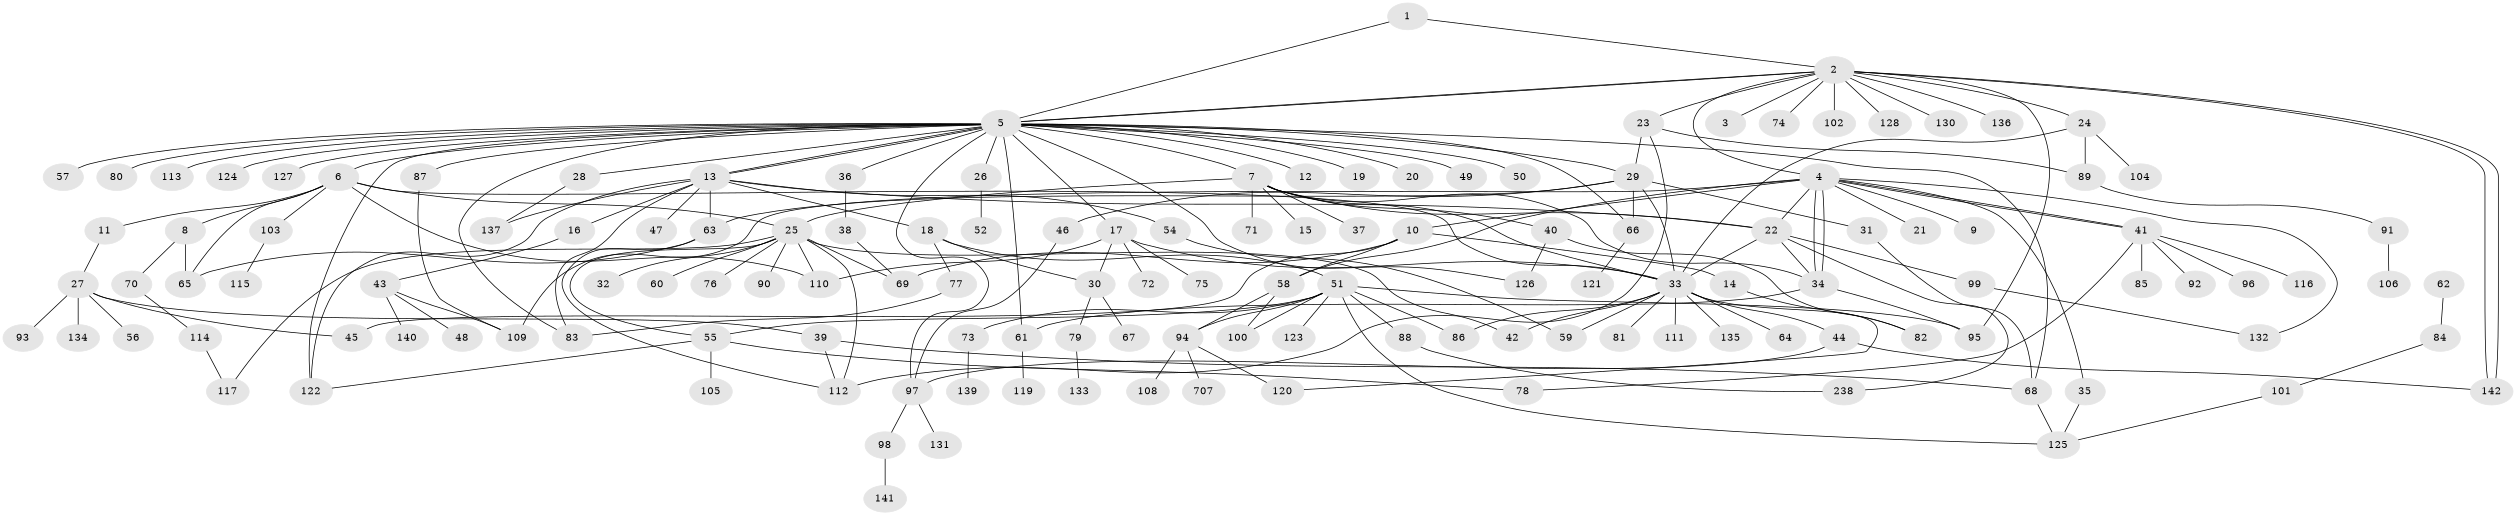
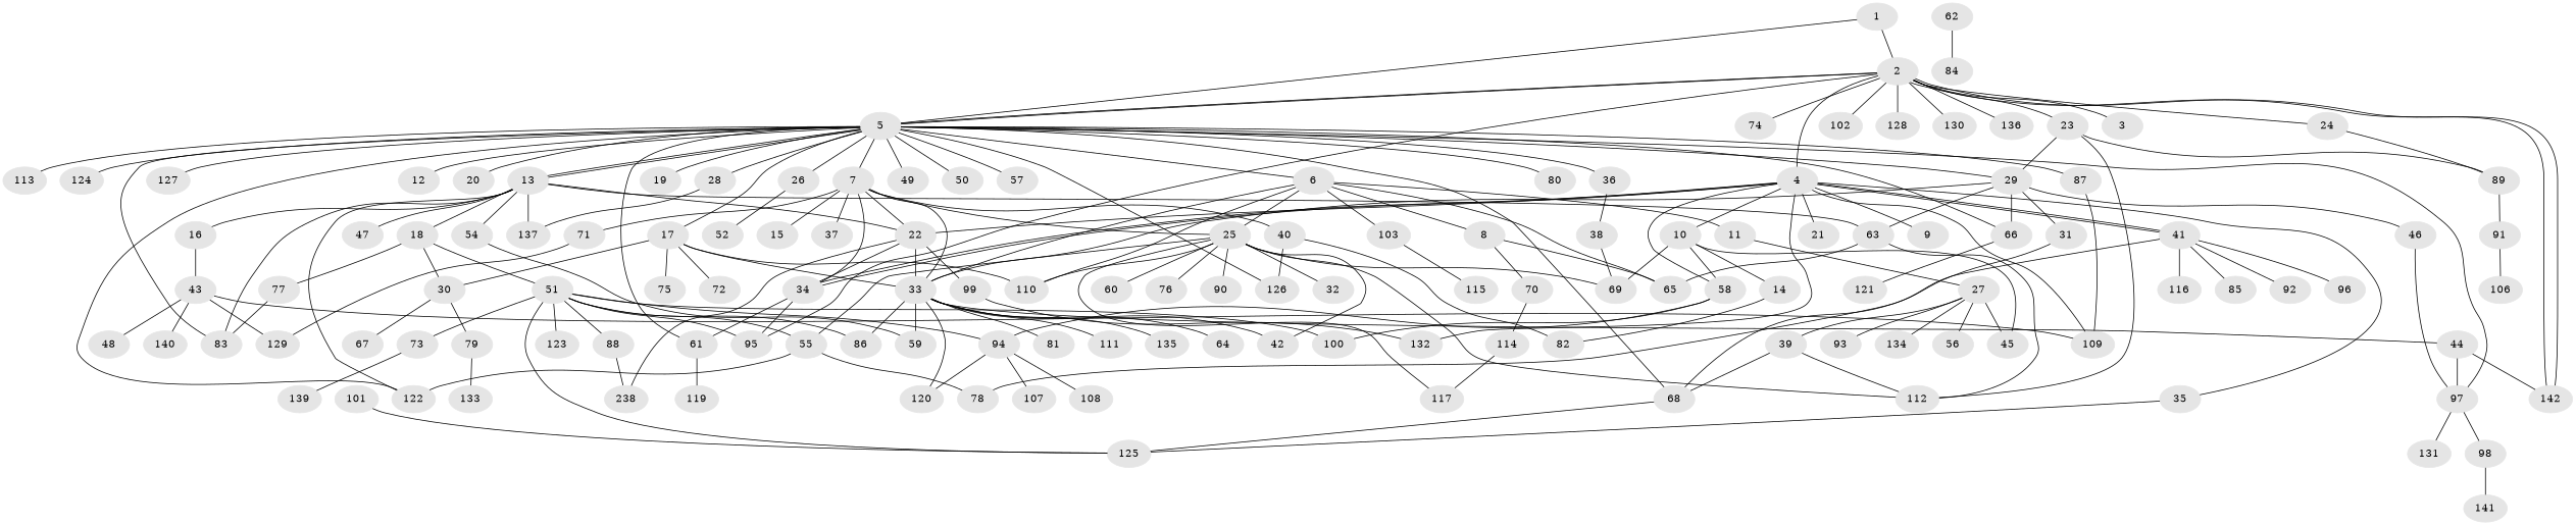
  graph {
    node [color=gray90 style=filled]
    1
    2
    5
    3
    4
    23
    24
    74
    95
    102
    128
    130
    136
    142
    6
    7
    12
    13
    17
    19
    20
    26
    28
    29
    36
    49
    50
    57
    61
    66
    68
    80
    83
    87
    97
    113
    122
    124
    126
    127
    9
    10
    21
    22
    34
    35
    41
    58
    109
    132
    89
    112
    33
-   104
    14
    45
    69
    99
    n59 [label=238]
    125
    78
    85
    92
    96
    116
    94
    100
    8
    11
    25
    65
    103
    110
    15
    37
    40
    71
    16
    18
    47
    54
    63
    137
    30
    72
    75
    52
    31
    46
    38
    119
    121
    98
    131
    70
    27
    32
    42
    55
    60
    76
    90
    117
    44
    59
    64
    81
    86
    111
    120
    135
    115
    82
+   129
    114
    39
    56
    93
    134
    43
    51
    77
    48
    140
    67
    79
    73
    88
    123
    91
-   105
    62
    84
    133
    139
-   107 [label=707]
+   107
    108
    101
    106
    141
    1 -- 2
    1 -- 5
    2 -- 5
    2 -- 5
    2 -- 3
    2 -- 4
    2 -- 23
    2 -- 24
    2 -- 74
    2 -- 95
    2 -- 102
    2 -- 128
    2 -- 130
    2 -- 136
    2 -- 142
    2 -- 142
    5 -- 6
    5 -- 7
    5 -- 12
    5 -- 13
    5 -- 13
    5 -- 17
    5 -- 19
    5 -- 20
    5 -- 26
    5 -- 28
    5 -- 29
    5 -- 36
    5 -- 49
    5 -- 50
    5 -- 57
    5 -- 61
    5 -- 66
    5 -- 68
    5 -- 80
    5 -- 83
    5 -- 87
    5 -- 97
    5 -- 113
    5 -- 122
    5 -- 124
    5 -- 126
    5 -- 127
    4 -- 9
    4 -- 10
    4 -- 21
    4 -- 22
    4 -- 34
    4 -- 34
    4 -- 35
    4 -- 41
    4 -- 41
    4 -- 58
    4 -- 109
    4 -- 132
    23 -- 29
    23 -- 89
    23 -- 112
    24 -- 89
-   24 -- 33
-   24 -- 104
    6 -- 33
    6 -- 8
    6 -- 11
    6 -- 25
    6 -- 65
    6 -- 103
    6 -- 110
    7 -- 22
    7 -- 34
    7 -- 33
    7 -- 25
    7 -- 15
    7 -- 37
    7 -- 40
    7 -- 71
    13 -- 83
    13 -- 122
    13 -- 22
    13 -- 16
    13 -- 18
    13 -- 47
    13 -- 54
    13 -- 63
    13 -- 137
    17 -- 33
    17 -- 110
    17 -- 30
    17 -- 72
    17 -- 75
    26 -- 52
    28 -- 137
    29 -- 66
    29 -- 33
    29 -- 63
    29 -- 31
    29 -- 46
    36 -- 38
    61 -- 119
    66 -- 121
    68 -- 125
    87 -- 109
    97 -- 98
    97 -- 131
    10 -- 58
    10 -- 14
    10 -- 45
    10 -- 69
    22 -- 34
    22 -- 33
    22 -- 99
    22 -- n59
    34 -- 95
    34 -- 61
    35 -- 125
    41 -- 78
    41 -- 85
    41 -- 92
    41 -- 96
    41 -- 116
    58 -- 94
    58 -- 100
    89 -- 91
    33 -- 42
    33 -- 44
    33 -- 59
    33 -- 64
    33 -- 81
    33 -- 86
    33 -- 111
    33 -- 120
    33 -- 135
    14 -- 82
    99 -- 132
    94 -- 120
    94 -- 107
    94 -- 108
    8 -- 65
    8 -- 70
    11 -- 27
    25 -- 112
    25 -- 69
    25 -- 110
    25 -- 32
    25 -- 42
    25 -- 55
    25 -- 60
    25 -- 76
    25 -- 90
    25 -- 117
    103 -- 115
    40 -- 126
    40 -- 82
+   71 -- 129
    16 -- 43
    18 -- 30
    18 -- 51
    18 -- 77
    54 -- 59
    63 -- 112
    63 -- 65
    30 -- 67
    30 -- 79
    31 -- 68
    46 -- 97
    38 -- 69
    98 -- 141
    70 -- 114
    27 -- 45
    27 -- 39
    27 -- 56
    27 -- 93
    27 -- 134
    55 -- 122
    55 -- 78
-   55 -- 105
    44 -- 142
    44 -- 97
    114 -- 117
    39 -- 68
    39 -- 112
    43 -- 109
+   43 -- 129
    43 -- 48
    43 -- 140
    51 -- 95
    51 -- 125
    51 -- 94
    51 -- 100
    51 -- 55
    51 -- 86
    51 -- 73
    51 -- 88
    51 -- 123
    77 -- 83
    79 -- 133
    73 -- 139
    88 -- n59
    91 -- 106
    62 -- 84
-   84 -- 101
    101 -- 125
  }
